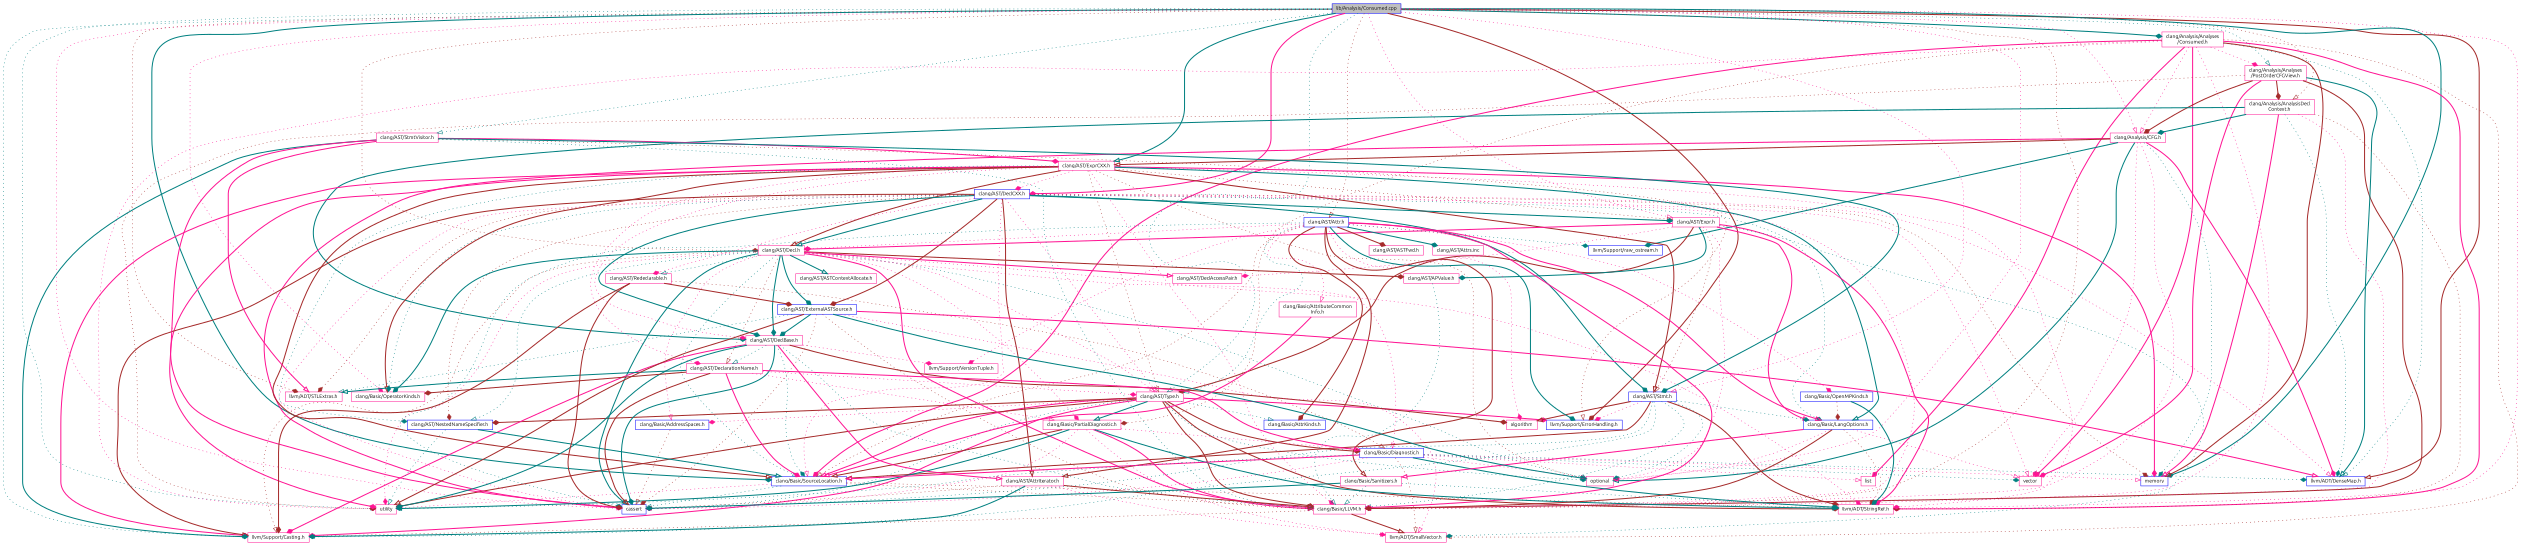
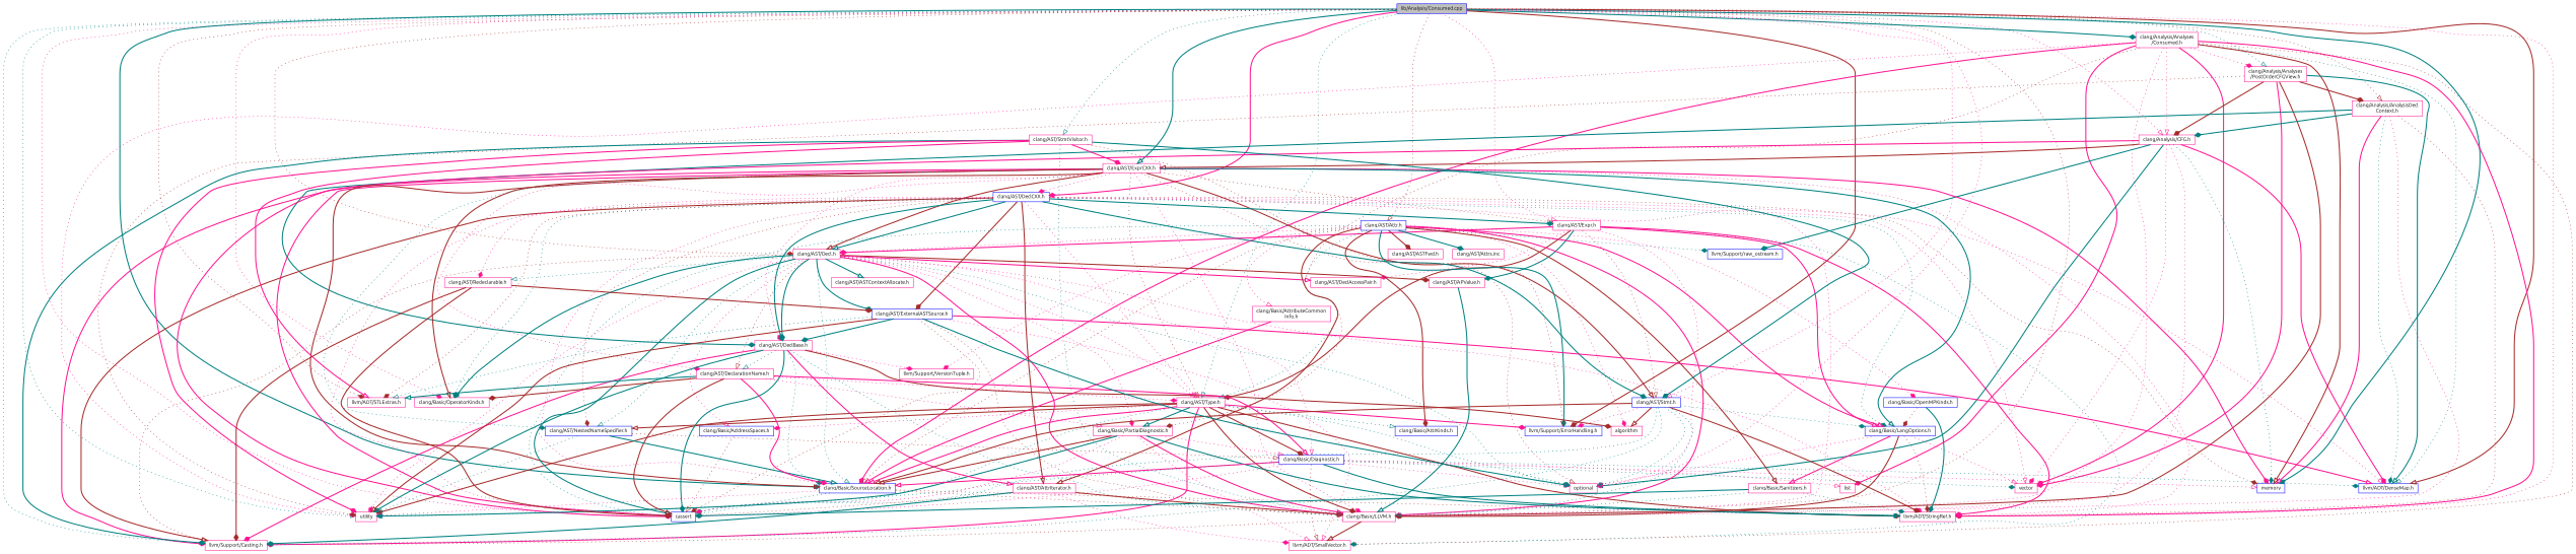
  digraph {
    fontname=Ubuntu
    node [color=deeppink fontname=Ubuntu fontsize=10 shape=record]
    edge [arrowhead=diamond color=deeppink fontname=Ubuntu fontsize=10 labelfontname=Helvetica labelfontsize=10 style=dotted]
    n1 [color=blue fillcolor=grey75 fontcolor=black height=0.2 label="lib/Analysis/Consumed.cpp" style=filled width=0.4]
    n2 [height=0.2 label="clang/Analysis/Analyses\l/Consumed.h" width=0.4]
    n3 [height=0.2 label="clang/Analysis/Analyses\l/PostOrderCFGView.h" width=0.4]
    n4 [height=0.2 label="clang/Analysis/AnalysisDecl\lContext.h" width=0.4]
    n5 [height=0.2 label="clang/Basic/LLVM.h" width=0.4]
    n6 [height=0.2 label="llvm/Support/Casting.h" width=0.4]
    n7 [color=blue height=0.2 label=cassert width=0.4]
    n8 [height=0.2 label="clang/AST/Type.h" width=0.4]
    n9 [color=blue height=0.2 label="clang/Basic/SourceLocation.h" width=0.4]
    n10 [height=0.2 label="llvm/ADT/StringRef.h" width=0.4]
    n11 [height=0.2 label=utility width=0.4]
    n12 [color=blue height=0.2 label="llvm/ADT/DenseMap.h" width=0.4]
    n13 [color=blue height=0.2 label=memory width=0.4]
    n14 [height=0.2 label=optional width=0.4]
    n15 [color=blue height=0.2 label="llvm/Support/ErrorHandling.h" width=0.4]
    n16 [height=0.2 label="clang/Basic/OperatorKinds.h" width=0.4]
    n17 [height=0.2 label="llvm/ADT/STLExtras.h" width=0.4]
    n18 [height=0.2 label="clang/Analysis/CFG.h" width=0.4]
    n19 [height=0.2 label="clang/AST/ExprCXX.h" width=0.4]
    n20 [height=0.2 label="clang/AST/Decl.h" width=0.4]
    n21 [color=blue height=0.2 label="clang/AST/DeclCXX.h" width=0.4]
    n22 [height=0.2 label="clang/AST/Expr.h" width=0.4]
    n23 [color=blue height=0.2 label="clang/AST/Stmt.h" width=0.4]
    n24 [color=blue height=0.2 label="clang/AST/Attr.h" width=0.4]
    n25 [height=0.2 label="clang/AST/StmtVisitor.h" width=0.4]
    n26 [height=0.2 label="llvm/ADT/SmallVector.h" width=0.4]
    n27 [height=0.2 label=list width=0.4]
    n28 [height=0.2 label=vector width=0.4]
    n29 [height=0.2 label="clang/Basic/PartialDiagnostic.h" width=0.4]
    n30 [height=0.2 label="clang/AST/DeclBase.h" width=0.4]
    n31 [color=blue height=0.2 label="clang/Basic/Diagnostic.h" width=0.4]
    n32 [color=blue height=0.2 label="clang/AST/NestedNameSpecifier.h" width=0.4]
    n33 [color=blue height=0.2 label="clang/Basic/AddressSpaces.h" width=0.4]
    n34 [color=blue height=0.2 label="clang/Basic/AttrKinds.h" width=0.4]
    n35 [color=blue height=0.2 label="llvm/Support/raw_ostream.h" width=0.4]
    n36 [height=0.2 label="clang/AST/DeclarationName.h" width=0.4]
    n37 [color=blue height=0.2 label="clang/Basic/LangOptions.h" width=0.4]
    n38 [height=0.2 label="clang/AST/APValue.h" width=0.4]
    n39 [height=0.2 label="clang/AST/ASTContextAllocate.h" width=0.4]
    n40 [height=0.2 label="clang/AST/DeclAccessPair.h" width=0.4]
    n41 [color=blue height=0.2 label="clang/AST/ExternalASTSource.h" width=0.4]
    n42 [height=0.2 label="clang/AST/Redeclarable.h" width=0.4]
    n43 [height=0.2 label="clang/AST/AttrIterator.h" width=0.4]
    n44 [height=0.2 label=algorithm width=0.4]
    n45 [height=0.2 label="llvm/Support/VersionTuple.h" width=0.4]
    n46 [height=0.2 label="clang/Basic/Sanitizers.h" width=0.4]
    n47 [height=0.2 label="clang/AST/ASTFwd.h" width=0.4]
    n48 [height=0.2 label="clang/Basic/AttributeCommon\lInfo.h" width=0.4]
    n49 [color=blue height=0.2 label="clang/Basic/OpenMPKinds.h" width=0.4]
    n50 [height=0.2 label="clang/AST/Attrs.inc" width=0.4]
    n1 -> n2 [color=teal style=bold]
    n1 -> n3 [arrowhead=onormal color=teal]
    n1 -> n4 [arrowhead=onormal color=brown]
    n1 -> n5 [arrowhead=onormal color=brown]
    n1 -> n6 [arrowhead=onormal color=teal]
    n1 -> n7 [arrowhead=onormal]
    n1 -> n8 [arrowhead=onormal color=teal]
    n1 -> n9 [color=teal style=bold]
    n1 -> n10 [arrowhead=onormal]
    n1 -> n11 [arrowhead=onormal color=teal]
    n1 -> n12 [arrowhead=onormal color=brown style=bold]
    n1 -> n13 [color=teal style=bold]
    n1 -> n14 [arrowhead=onormal]
    n1 -> n15 [color=brown style=bold]
    n1 -> n16
    n1 -> n17 [color=brown]
    n1 -> n18 [arrowhead=onormal]
    n1 -> n19 [arrowhead=onormal color=teal style=bold]
    n1 -> n20 [color=brown]
    n1 -> n21 [style=bold]
    n1 -> n22 [arrowhead=onormal]
    n1 -> n23 [arrowhead=onormal]
    n1 -> n24 [arrowhead=onormal color=brown]
    n1 -> n25 [arrowhead=onormal color=teal]
    n2 -> n3
    n2 -> n5 [arrowhead=onormal]
    n2 -> n9 [style=bold]
    n2 -> n10 [style=bold]
    n2 -> n11
    n2 -> n12 [arrowhead=onormal color=teal]
    n2 -> n13 [arrowhead=onormal color=brown style=bold]
    n2 -> n18 [arrowhead=onormal]
    n2 -> n26 [arrowhead=onormal color=brown]
    n2 -> n27 [style=bold]
    n2 -> n28 [style=bold]
    n2 -> n29 [color=brown]
    n3 -> n4 [color=brown style=bold]
    n3 -> n5 [arrowhead=onormal color=brown style=bold]
    n3 -> n11 [color=brown]
    n3 -> n12 [arrowhead=onormal color=teal style=bold]
    n3 -> n18 [color=brown style=bold]
    n3 -> n28 [style=bold]
    n4 -> n5 [arrowhead=onormal]
    n4 -> n10 [color=brown]
    n4 -> n12 [color=teal]
    n4 -> n13 [arrowhead=onormal style=bold]
    n4 -> n18 [color=teal style=bold]
    n4 -> n30 [color=teal style=bold]
    n5 -> n6 [color=brown]
    n5 -> n26 [arrowhead=onormal color=brown style=bold]
    n8 -> n5 [color=brown style=bold]
    n8 -> n6 [style=bold]
    n8 -> n7 [color=teal]
    n8 -> n9 [arrowhead=onormal style=bold]
    n8 -> n10 [color=brown style=bold]
    n8 -> n11 [color=brown style=bold]
    n8 -> n14 [color=teal]
    n8 -> n15 [style=bold]
    n8 -> n29 [arrowhead=onormal color=teal style=bold]
    n8 -> n31 [color=brown style=bold]
-   n8 -> n32 [color=brown style=bold]
+   n8 -> n32 [arrowhead=onormal color=brown style=bold]
    n8 -> n33
    n8 -> n34 [arrowhead=onormal color=teal]
    n9 -> n5 [color=brown]
    n9 -> n7 [arrowhead=onormal color=teal]
    n9 -> n10 [arrowhead=onormal color=brown]
    n9 -> n11
    n18 -> n5 [arrowhead=onormal]
    n18 -> n7 [style=bold]
    n18 -> n12 [style=bold]
    n18 -> n13 [color=teal]
    n18 -> n14 [arrowhead=onormal color=teal style=bold]
    n18 -> n19 [arrowhead=onormal color=brown style=bold]
    n18 -> n28
    n18 -> n35 [color=teal style=bold]
    n19 -> n5
    n19 -> n6 [style=bold]
    n19 -> n7 [style=bold]
    n19 -> n8 [arrowhead=onormal color=brown]
    n19 -> n9 [arrowhead=onormal color=brown style=bold]
    n19 -> n10
    n19 -> n13 [style=bold]
    n19 -> n14 [arrowhead=onormal color=brown]
    n19 -> n16 [arrowhead=onormal color=brown style=bold]
    n19 -> n20 [arrowhead=onormal color=brown style=bold]
    n19 -> n21
    n19 -> n22 [arrowhead=onormal color=brown]
    n19 -> n23 [arrowhead=onormal color=brown style=bold]
    n19 -> n30
    n19 -> n32 [color=teal]
    n19 -> n36
    n19 -> n37 [arrowhead=onormal color=teal style=bold]
    n20 -> n5 [style=bold]
    n20 -> n6 [arrowhead=onormal color=brown]
    n20 -> n7 [arrowhead=onormal color=teal style=bold]
    n20 -> n8 [arrowhead=onormal]
    n20 -> n9 [arrowhead=onormal color=teal]
    n20 -> n10
    n20 -> n11
    n20 -> n14 [color=teal]
    n20 -> n16 [color=teal style=bold]
    n20 -> n29
    n20 -> n30 [color=teal style=bold]
    n20 -> n31 [arrowhead=onormal]
    n20 -> n32 [arrowhead=onormal color=teal]
    n20 -> n33 [arrowhead=onormal]
    n20 -> n36 [arrowhead=onormal color=brown]
    n20 -> n38 [color=brown style=bold]
    n20 -> n39 [arrowhead=onormal color=teal style=bold]
    n20 -> n40 [arrowhead=onormal style=bold]
    n20 -> n41 [color=teal style=bold]
    n20 -> n42 [arrowhead=onormal color=teal]
    n21 -> n5 [arrowhead=onormal]
    n21 -> n6 [arrowhead=onormal color=brown style=bold]
    n21 -> n7
    n21 -> n8 [arrowhead=onormal]
    n21 -> n9 [arrowhead=onormal]
    n21 -> n12 [arrowhead=onormal]
    n21 -> n13 [color=brown]
    n21 -> n16 [color=teal]
    n21 -> n17 [color=brown]
    n21 -> n20 [arrowhead=onormal color=teal style=bold]
    n21 -> n22 [color=teal style=bold]
    n21 -> n23 [color=teal style=bold]
    n21 -> n28 [arrowhead=onormal]
    n21 -> n30 [color=teal style=bold]
    n21 -> n32 [color=brown]
    n21 -> n37 [color=teal]
    n21 -> n41 [color=brown style=bold]
    n21 -> n42
    n21 -> n43 [arrowhead=onormal color=brown style=bold]
    n22 -> n8 [color=brown style=bold]
    n22 -> n10 [style=bold]
    n22 -> n14
    n22 -> n20 [style=bold]
    n22 -> n23 [arrowhead=onormal color=brown]
    n22 -> n26 [color=teal]
    n22 -> n37 [arrowhead=onormal style=bold]
    n22 -> n38 [color=teal style=bold]
    n22 -> n40
    n23 -> n5 [arrowhead=onormal color=teal]
    n23 -> n6 [arrowhead=onormal color=teal]
    n23 -> n7 [arrowhead=onormal color=teal]
    n23 -> n9 [arrowhead=onormal color=brown style=bold]
    n23 -> n10 [color=brown style=bold]
    n23 -> n14 [color=teal]
    n23 -> n15
    n23 -> n37 [color=teal]
    n23 -> n44 [arrowhead=onormal color=brown style=bold]
    n24 -> n5 [style=bold]
    n24 -> n7 [color=teal]
    n24 -> n8 [arrowhead=onormal color=teal]
    n24 -> n9 [arrowhead=onormal color=brown]
    n24 -> n15 [color=teal style=bold]
    n24 -> n20
    n24 -> n34 [color=brown style=bold]
    n24 -> n35 [color=teal]
    n24 -> n37 [arrowhead=onormal style=bold]
    n24 -> n43 [arrowhead=onormal color=brown style=bold]
    n24 -> n44
    n24 -> n45
    n24 -> n46 [arrowhead=onormal color=brown style=bold]
    n24 -> n47 [color=brown style=bold]
    n24 -> n48 [arrowhead=onormal]
    n24 -> n49
    n24 -> n50 [color=teal style=bold]
    n25 -> n5 [arrowhead=onormal color=teal]
    n25 -> n6 [color=teal style=bold]
    n25 -> n11 [style=bold]
    n25 -> n15 [arrowhead=onormal color=brown]
    n25 -> n17 [arrowhead=onormal style=bold]
    n25 -> n19 [style=bold]
    n25 -> n23 [color=teal style=bold]
    n29 -> n5 [arrowhead=onormal style=bold]
    n29 -> n7
    n29 -> n9 [arrowhead=onormal color=brown style=bold]
    n29 -> n10 [arrowhead=onormal color=teal style=bold]
    n29 -> n11 [arrowhead=onormal color=teal style=bold]
    n29 -> n26 [arrowhead=onormal]
    n29 -> n31 [arrowhead=onormal]
    n30 -> n5 [arrowhead=onormal color=teal]
    n30 -> n6 [style=bold]
    n30 -> n7 [color=teal style=bold]
    n30 -> n9 [color=teal]
    n30 -> n11 [color=teal style=bold]
    n30 -> n36 [arrowhead=onormal color=teal]
    n30 -> n43 [arrowhead=onormal style=bold]
    n30 -> n44 [color=brown style=bold]
    n30 -> n45
    n31 -> n7 [arrowhead=onormal]
    n31 -> n9 [arrowhead=onormal style=bold]
    n31 -> n10 [arrowhead=onormal color=teal style=bold]
    n31 -> n11 [color=teal]
    n31 -> n12 [color=teal]
    n31 -> n13 [arrowhead=onormal]
    n31 -> n14 [arrowhead=onormal]
    n31 -> n26 [arrowhead=onormal color=brown]
    n31 -> n27 [arrowhead=onormal]
    n31 -> n28 [color=teal]
    n32 -> n9 [arrowhead=onormal color=teal style=bold]
    n32 -> n11 [arrowhead=onormal color=teal]
-   n42 -> n31 [arrowhead=onormal color=brown]
+   n32 -> n31 [arrowhead=onormal color=brown]
    n33 -> n7 [arrowhead=onormal color=brown]
    n36 -> n7 [arrowhead=onormal color=brown style=bold]
    n36 -> n8
    n36 -> n9 [style=bold]
    n36 -> n16 [color=brown style=bold]
    n36 -> n17 [arrowhead=onormal color=teal style=bold]
    n36 -> n29 [arrowhead=onormal]
    n36 -> n31 [arrowhead=onormal style=bold]
    n37 -> n5 [color=brown style=bold]
    n37 -> n10 [color=brown]
    n37 -> n14 [arrowhead=onormal]
    n37 -> n28 [arrowhead=onormal]
    n37 -> n46 [arrowhead=onormal style=bold]
-   n38 -> n5 [arrowhead=onormal color=teal]
+   n38 -> n5 [arrowhead=onormal color=teal style=bold]
    n41 -> n5 [arrowhead=onormal color=brown]
    n41 -> n7 [color=brown]
    n41 -> n11 [arrowhead=onormal color=brown style=bold]
    n41 -> n12 [arrowhead=onormal style=bold]
    n41 -> n14 [arrowhead=onormal color=teal style=bold]
    n41 -> n17 [arrowhead=onormal color=teal]
    n41 -> n26 [arrowhead=onormal]
    n41 -> n30 [color=teal style=bold]
    n42 -> n6 [color=brown style=bold]
    n42 -> n7 [color=brown style=bold]
    n42 -> n41 [color=brown style=bold]
    n43 -> n5 [arrowhead=onormal color=brown style=bold]
    n43 -> n6 [color=teal style=bold]
    n43 -> n7 [arrowhead=onormal color=brown]
    n43 -> n26
    n46 -> n5 [arrowhead=onormal color=teal]
    n46 -> n7 [color=teal style=bold]
    n46 -> n10 [color=teal]
    n48 -> n9 [arrowhead=onormal style=bold]
    n49 -> n10 [color=teal style=bold]
    n49 -> n37 [color=brown]
  }
